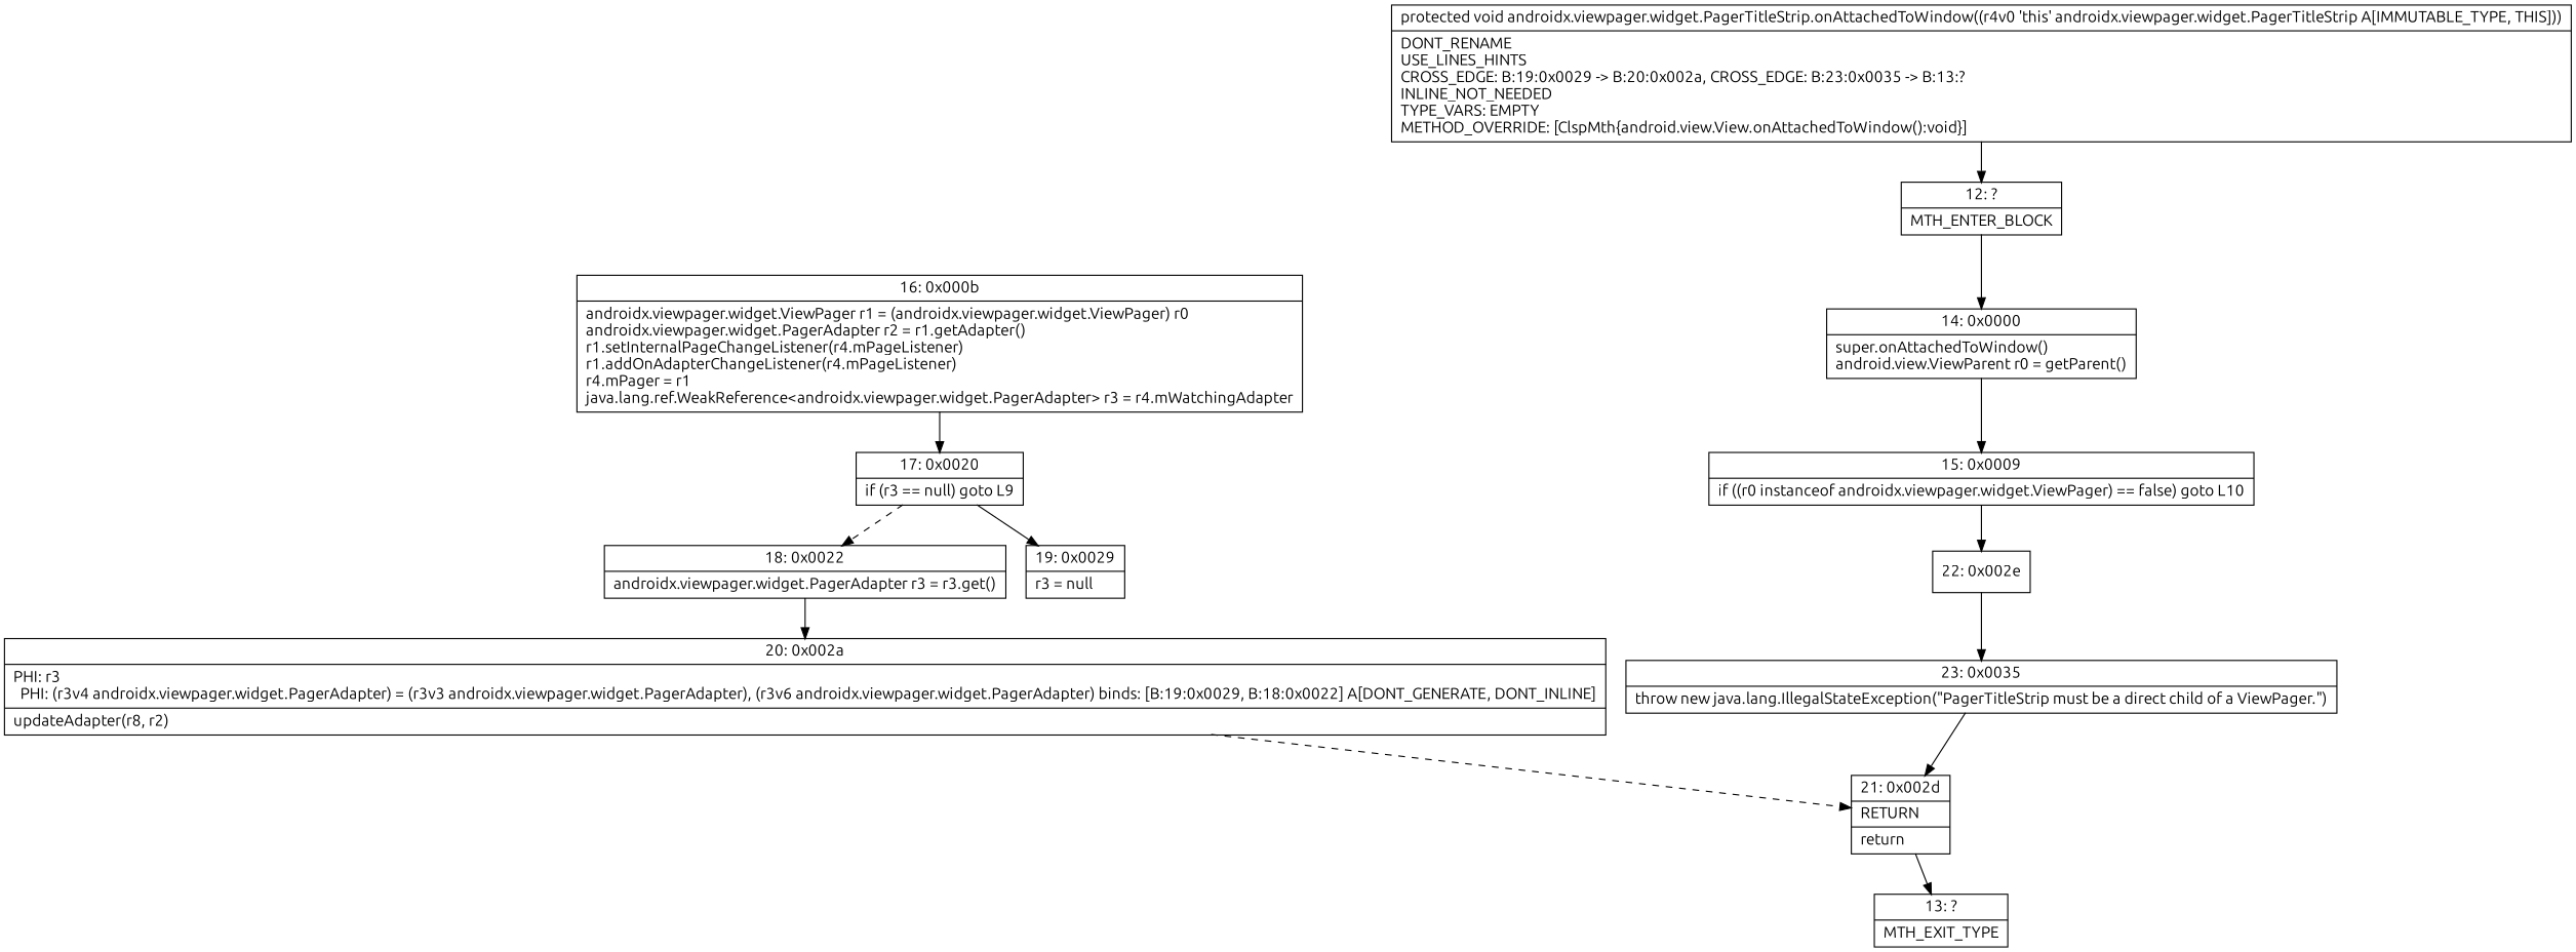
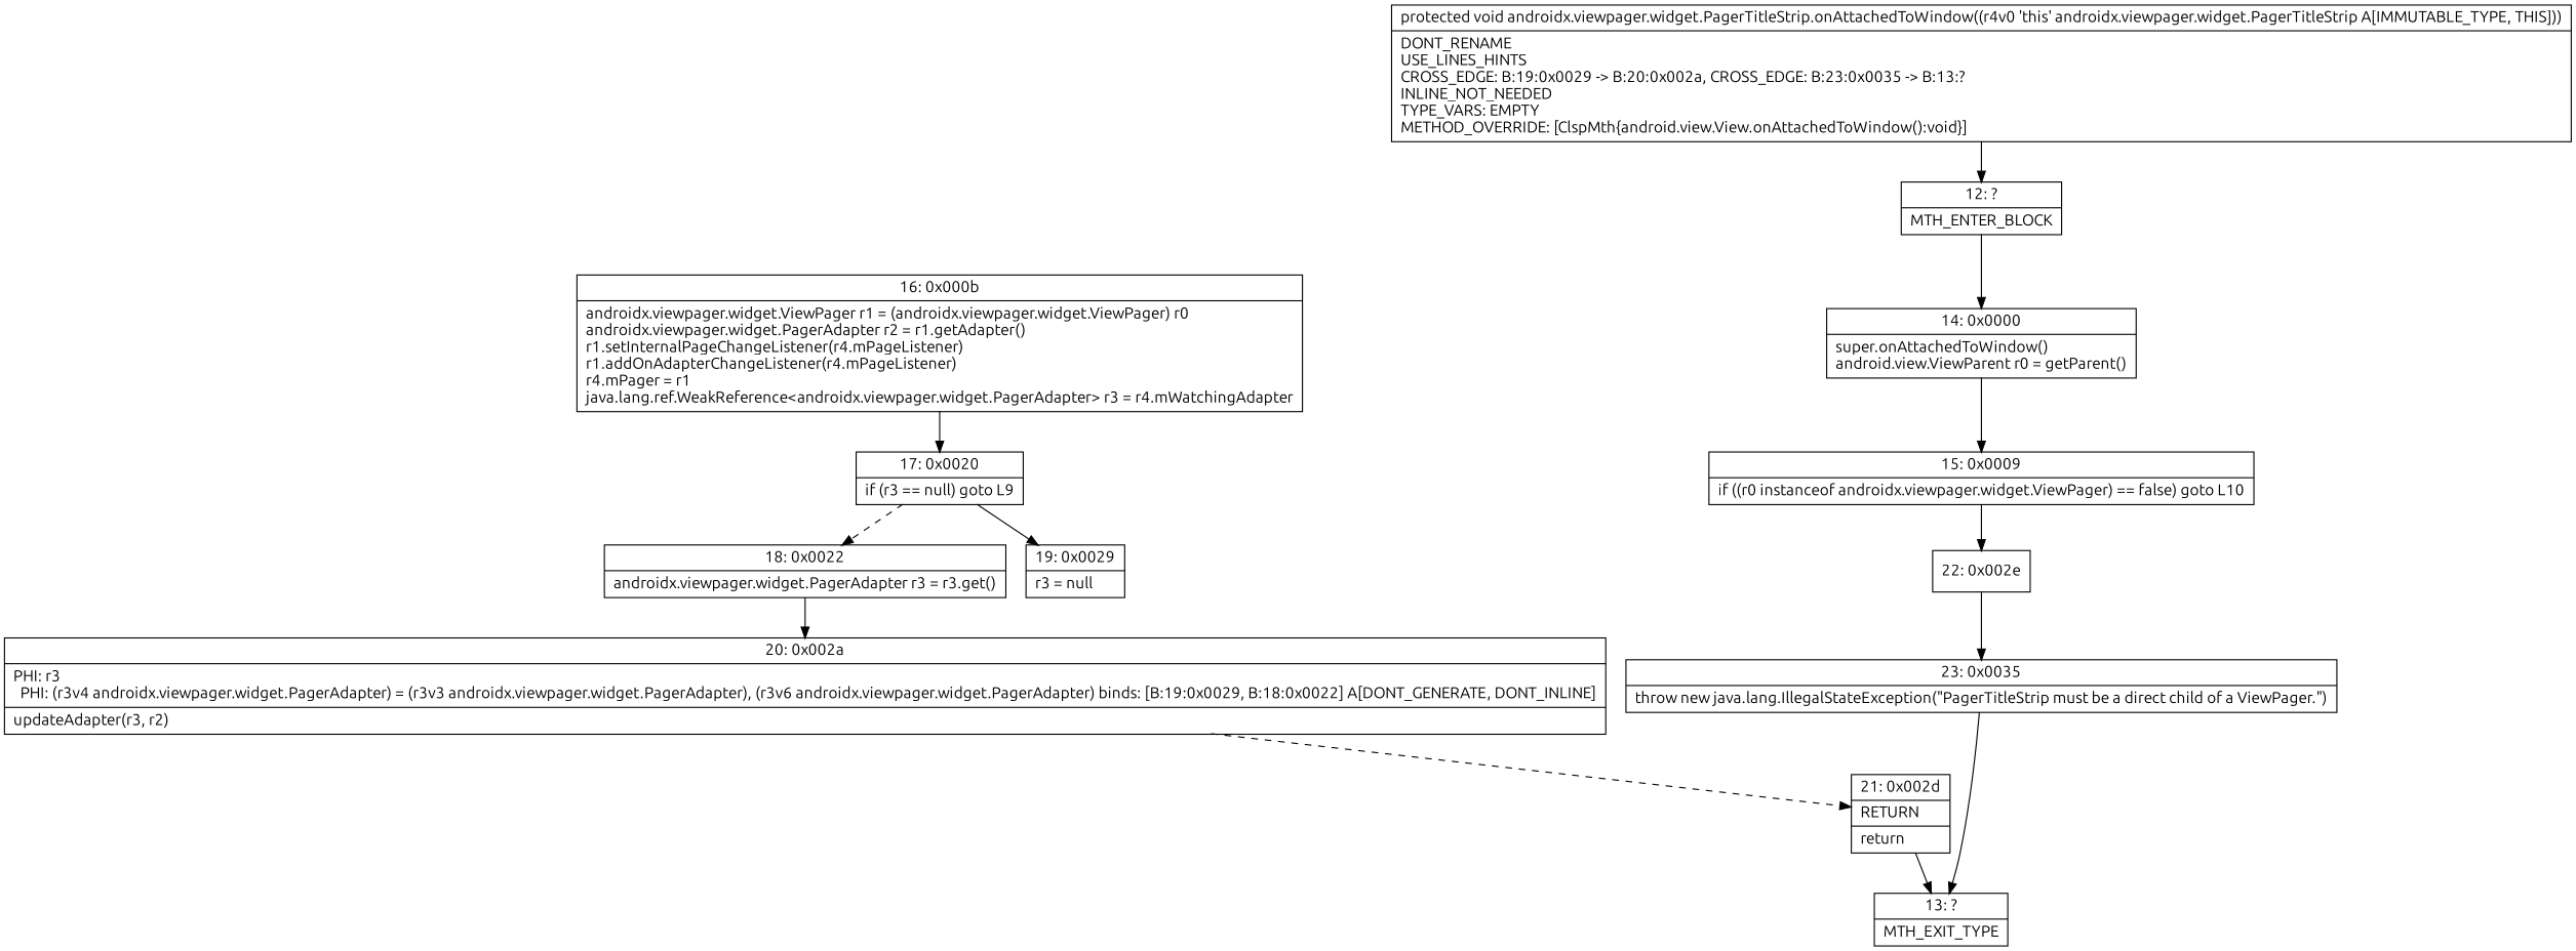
  digraph {
    fontname=Ubuntu
    node [fontname=Ubuntu shape=record]
    edge [fontname=Ubuntu]
    n1 [label="{12\:\ ?|MTH_ENTER_BLOCK\l}"]
    n2 [label="{14\:\ 0x0000|super.onAttachedToWindow()\landroid.view.ViewParent r0 = getParent()\l}"]
    n3 [label="{15\:\ 0x0009|if ((r0 instanceof androidx.viewpager.widget.ViewPager) == false) goto L10\l}"]
    n4 [label="{22\:\ 0x002e}"]
    n5 [label="{16\:\ 0x000b|androidx.viewpager.widget.ViewPager r1 = (androidx.viewpager.widget.ViewPager) r0\landroidx.viewpager.widget.PagerAdapter r2 = r1.getAdapter()\lr1.setInternalPageChangeListener(r4.mPageListener)\lr1.addOnAdapterChangeListener(r4.mPageListener)\lr4.mPager = r1\ljava.lang.ref.WeakReference\<androidx.viewpager.widget.PagerAdapter\> r3 = r4.mWatchingAdapter\l}"]
    n6 [label="{17\:\ 0x0020|if (r3 == null) goto L9\l}"]
    n7 [label="{23\:\ 0x0035|throw new java.lang.IllegalStateException(\"PagerTitleStrip must be a direct child of a ViewPager.\")\l}"]
    n8 [label="{18\:\ 0x0022|androidx.viewpager.widget.PagerAdapter r3 = r3.get()\l}"]
    n9 [label="{19\:\ 0x0029|r3 = null\l}"]
-   n10 [label="{20\:\ 0x002a|PHI: r3 \l  PHI: (r3v4 androidx.viewpager.widget.PagerAdapter) = (r3v3 androidx.viewpager.widget.PagerAdapter), (r3v6 androidx.viewpager.widget.PagerAdapter) binds: [B:19:0x0029, B:18:0x0022] A[DONT_GENERATE, DONT_INLINE]\l|updateAdapter(r8, r2)\l}"]
+   n10 [label="{20\:\ 0x002a|PHI: r3 \l  PHI: (r3v4 androidx.viewpager.widget.PagerAdapter) = (r3v3 androidx.viewpager.widget.PagerAdapter), (r3v6 androidx.viewpager.widget.PagerAdapter) binds: [B:19:0x0029, B:18:0x0022] A[DONT_GENERATE, DONT_INLINE]\l|updateAdapter(r3, r2)\l}"]
    n11 [label="{21\:\ 0x002d|RETURN\l|return\l}"]
    n12 [label="{13\:\ ?|MTH_EXIT_TYPE\l}"]
    n13 [label="{protected void androidx.viewpager.widget.PagerTitleStrip.onAttachedToWindow((r4v0 'this' androidx.viewpager.widget.PagerTitleStrip A[IMMUTABLE_TYPE, THIS]))  | DONT_RENAME\lUSE_LINES_HINTS\lCROSS_EDGE: B:19:0x0029 \-\> B:20:0x002a, CROSS_EDGE: B:23:0x0035 \-\> B:13:?\lINLINE_NOT_NEEDED\lTYPE_VARS: EMPTY\lMETHOD_OVERRIDE: [ClspMth\{android.view.View.onAttachedToWindow():void\}]\l}"]
    n1 -> n2
    n2 -> n3
    n3 -> n4
    n4 -> n7
    n5 -> n6
    n6 -> n8 [style=dashed]
    n6 -> n9
-   n7 -> n11
+   n7 -> n12
    n8 -> n10
    n10 -> n11 [style=dashed]
    n11 -> n12
    n13 -> n1
  }
